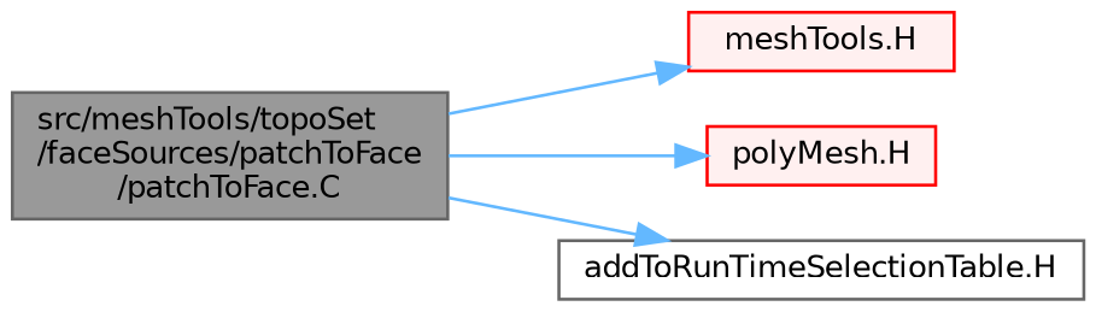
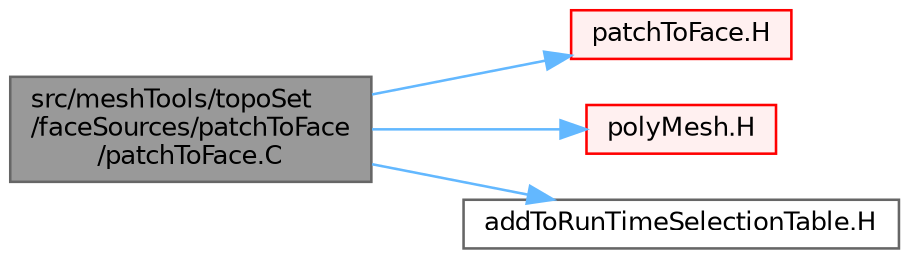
  digraph {
    rankdir=LR
    node [color=red fillcolor="#FFF0F0" fontname=Helvetica fontsize=10 shape=box style=filled]
    edge [color=steelblue1 fontname=Helvetica fontsize=10 labelfontname=Helvetica labelfontsize=10 style=solid]
    n1 [color=gray40 fillcolor=grey60 fontcolor=black height=0.2 label="src/meshTools/topoSet\l/faceSources/patchToFace\l/patchToFace.C" width=0.4]
-   n2 [height=0.2 label="meshTools.H" width=0.4]
+   n2 [height=0.2 label="patchToFace.H" width=0.4]
    n3 [height=0.2 label="polyMesh.H" width=0.4]
    n4 [color=grey40 fillcolor=white height=0.2 label="addToRunTimeSelectionTable.H" width=0.4]
    n1 -> n2
    n1 -> n3
    n1 -> n4
  }
